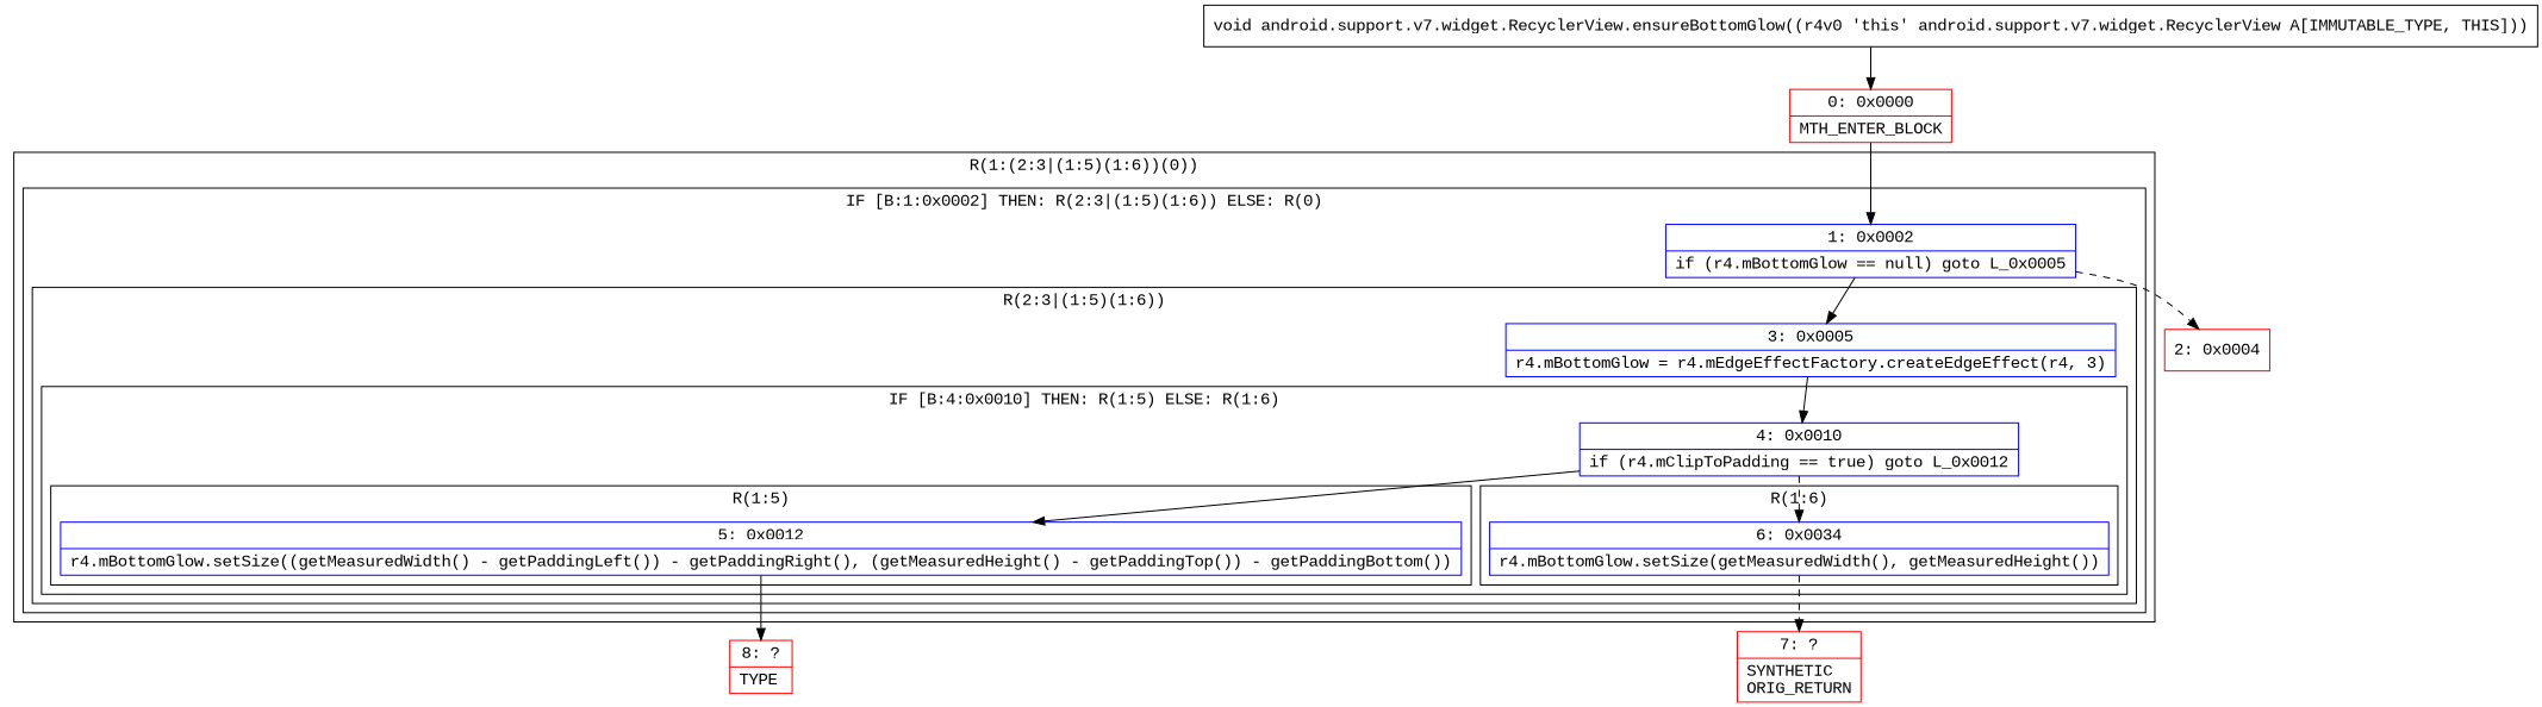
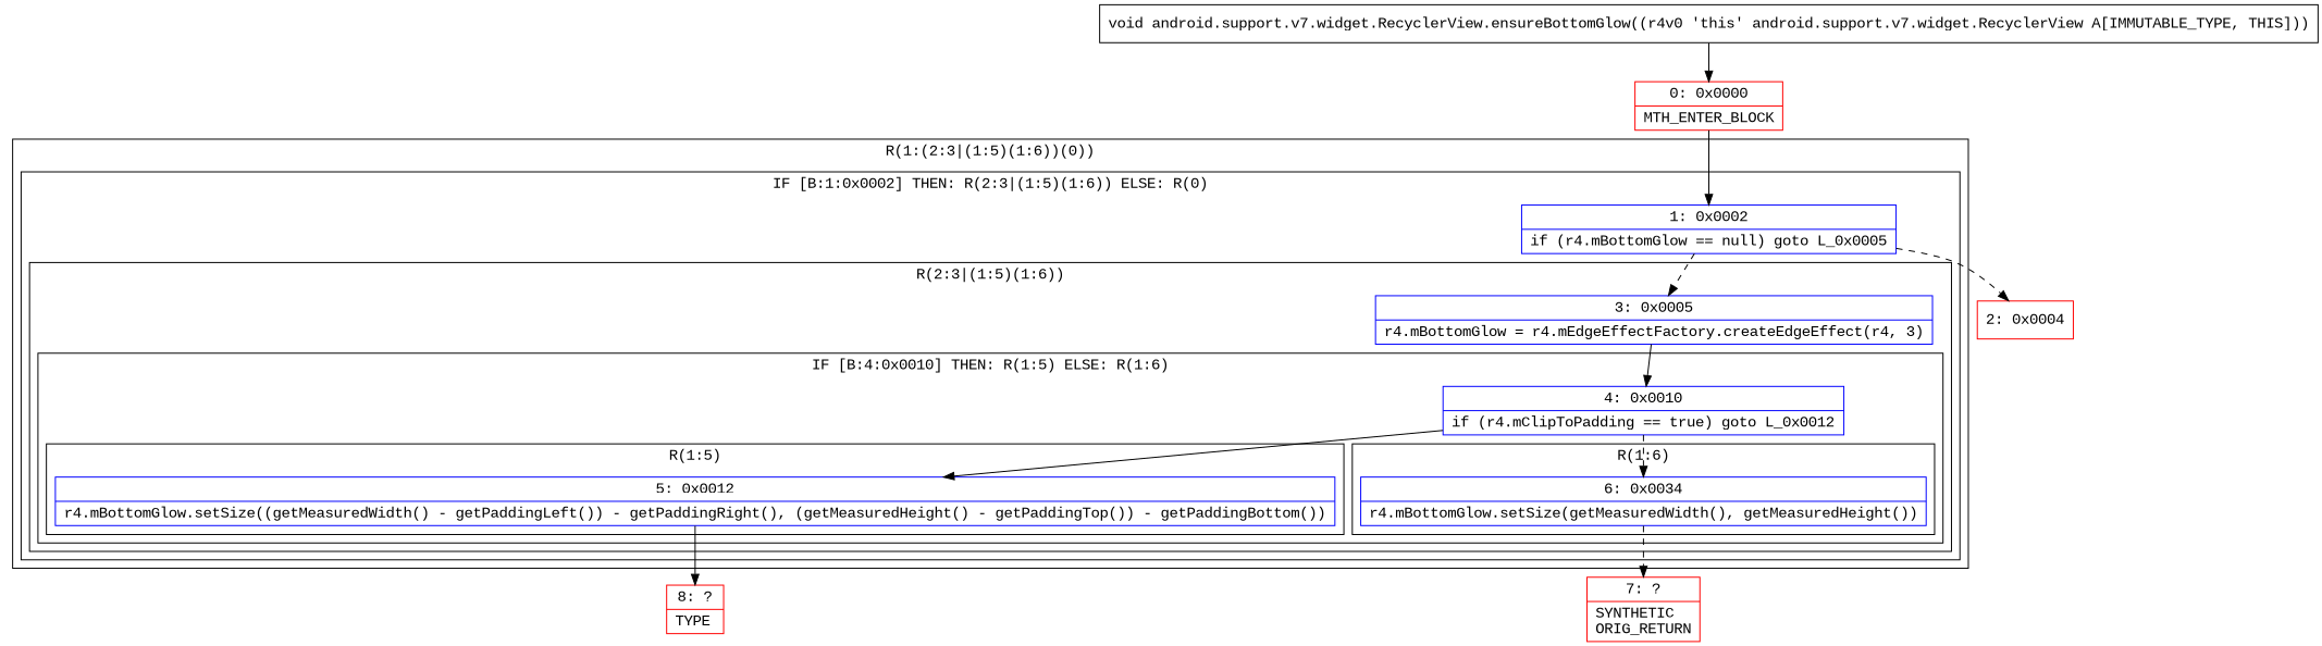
  digraph {
    fontname="Liberation Mono"
    node [color=blue fontname="Liberation Mono" shape=record]
    edge [fontname="Liberation Mono"]
    n1 [label="{5\:\ 0x0012|r4.mBottomGlow.setSize((getMeasuredWidth() \- getPaddingLeft()) \- getPaddingRight(), (getMeasuredHeight() \- getPaddingTop()) \- getPaddingBottom())\l}"]
    n2 [label="{6\:\ 0x0034|r4.mBottomGlow.setSize(getMeasuredWidth(), getMeasuredHeight())\l}"]
    n3 [label="{4\:\ 0x0010|if (r4.mClipToPadding == true) goto L_0x0012\l}"]
    n4 [label="{3\:\ 0x0005|r4.mBottomGlow = r4.mEdgeEffectFactory.createEdgeEffect(r4, 3)\l}"]
    n5 [label="{1\:\ 0x0002|if (r4.mBottomGlow == null) goto L_0x0005\l}"]
    n6 [color=red label="{8\:\ ?|TYPE\l}"]
    n7 [color=red label="{7\:\ ?|SYNTHETIC\lORIG_RETURN\l}"]
    n8 [color=red label="{2\:\ 0x0004}"]
    n9 [color=red label="{0\:\ 0x0000|MTH_ENTER_BLOCK\l}"]
    n10 [label="{void android.support.v7.widget.RecyclerView.ensureBottomGlow((r4v0 'this' android.support.v7.widget.RecyclerView A[IMMUTABLE_TYPE, THIS])) }" color=""]
    subgraph cluster_1 {
      label="R(1:(2:3|(1:5)(1:6))(0))"
      subgraph cluster_2 {
        label="IF [B:1:0x0002] THEN: R(2:3|(1:5)(1:6)) ELSE: R(0)"
        n5
        subgraph cluster_3 {
          label="R(2:3|(1:5)(1:6))"
          n4
          subgraph cluster_4 {
            label="IF [B:4:0x0010] THEN: R(1:5) ELSE: R(1:6)"
            n3
            subgraph cluster_5 {
              label="R(1:5)"
              n1
            }
            subgraph cluster_6 {
              label="R(1:6)"
              n2
            }
          }
        }
        subgraph cluster_7 {
          label="R(0)"
        }
      }
    }
    n1 -> n6
    n2 -> n7 [style=dashed]
    n3 -> n1
    n3 -> n2 [style=dashed]
    n4 -> n3
-   n5 -> n4
+   n5 -> n4 [style=dashed]
    n5 -> n8 [style=dashed]
    n9 -> n5
    n10 -> n9
  }
